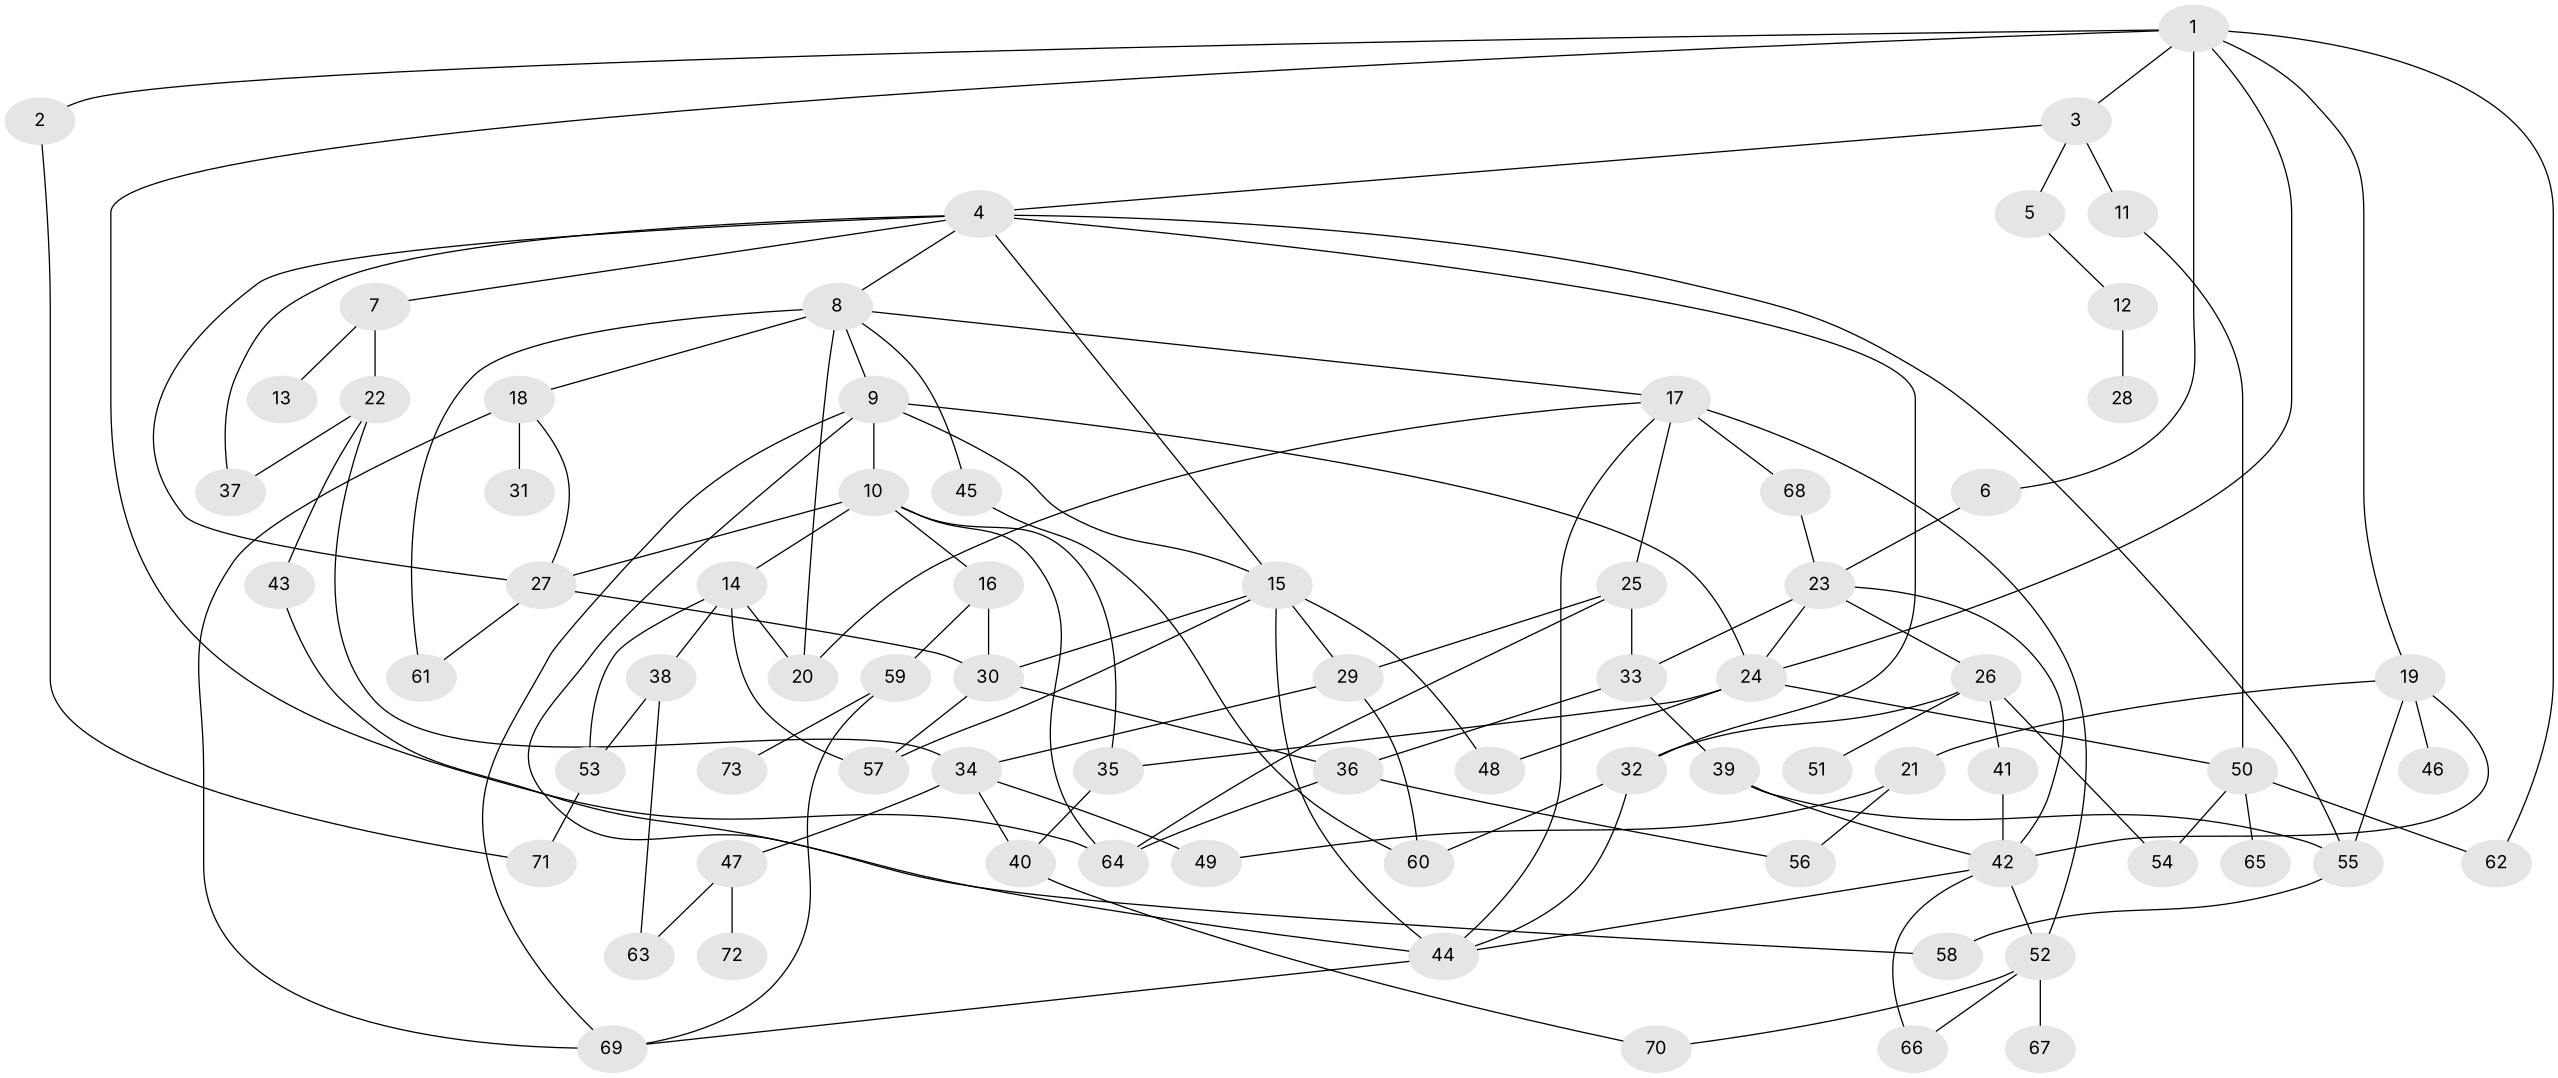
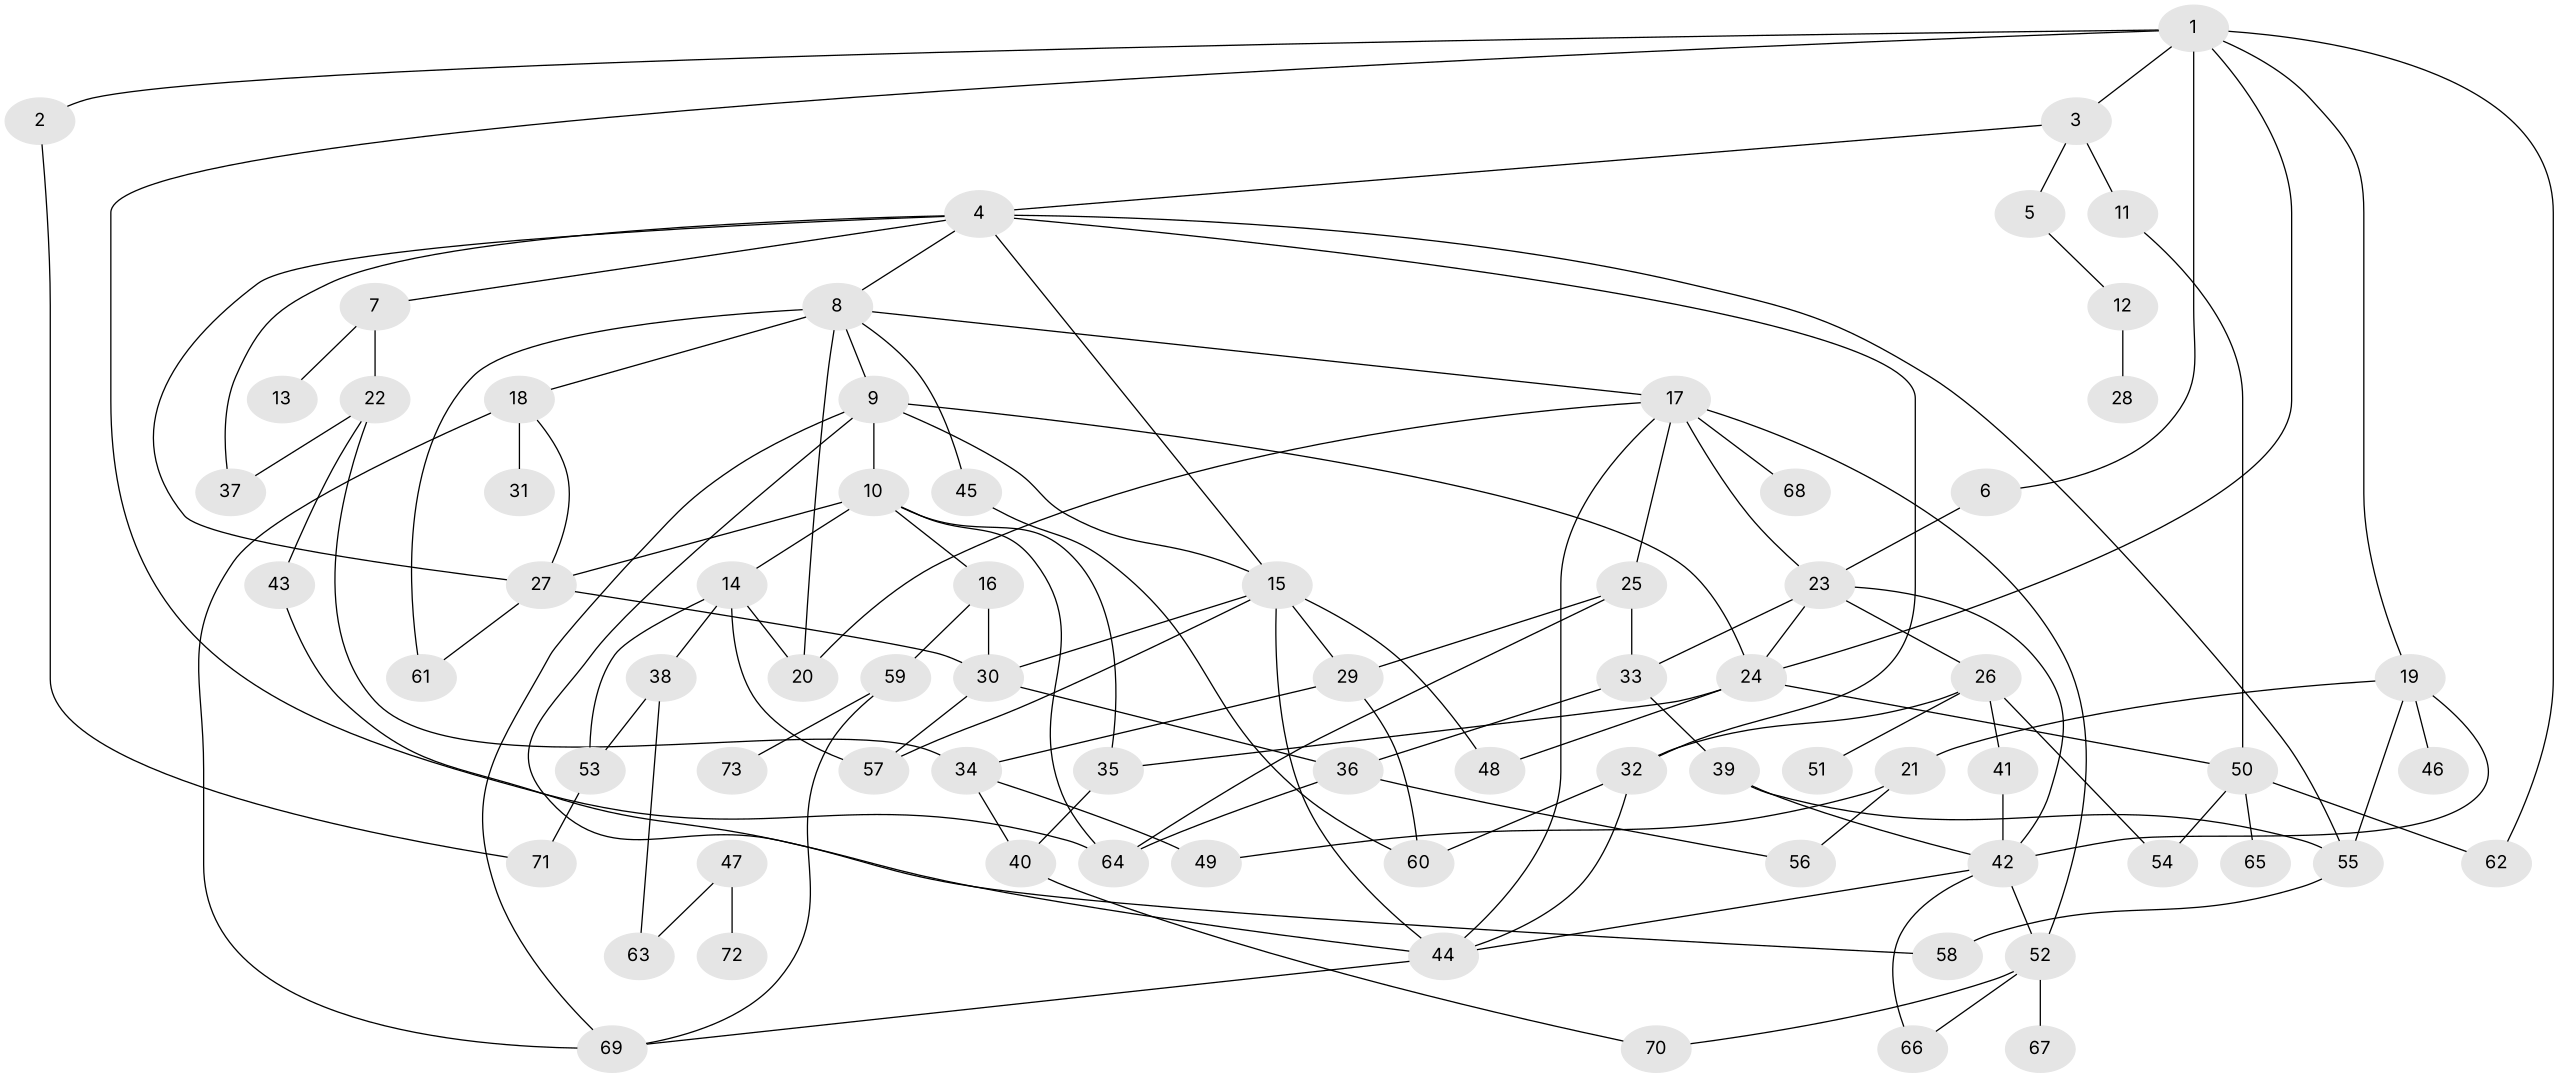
  graph {
    fontname=Inter
    node [color=gray90 fontname=Inter style=filled]
    edge [fontname=Inter weight=1.0]
    1
    2
    3
    6
    19
    24
    62
    64
    71
    4
    5
    11
    23
    55
    21
    42
    46
    35
    50
    48
    7
    8
    15
    27
    32
    37
    12
    13
    22
    9
    17
    18
    20
    45
    61
    44
    57
    29
    30
    60
    58
    28
    26
    33
    34
    43
    10
    69
    25
    52
    68
    31
    14
    16
    38
    53
    59
    40
    54
    65
    63
    36
    73
    70
    66
    67
    49
    56
    47
    41
    51
    39
    72
    1 -- 2
    1 -- 3
    1 -- 6
    1 -- 19
    1 -- 24
    1 -- 62
    1 -- 64
    2 -- 71
    3 -- 4
    3 -- 5
    3 -- 11
    6 -- 23 [weight=2.0]
    19 -- 55
    19 -- 21
    19 -- 42
    19 -- 46 [weight=2.0]
    24 -- 35
    24 -- 50
    24 -- 48
    4 -- 55
    4 -- 7
    4 -- 8
    4 -- 15
    4 -- 27
    4 -- 32
    4 -- 37
    5 -- 12
    11 -- 50
    23 -- 24
    23 -- 42
    23 -- 26
    23 -- 33
    55 -- 58
    21 -- 49
    21 -- 56
    42 -- 44
    42 -- 52
    42 -- 66
    35 -- 40
    50 -- 62
    50 -- 54
    50 -- 65
    7 -- 13
    7 -- 22
    8 -- 9
    8 -- 17
    8 -- 18 [weight=2.0]
    8 -- 20
    8 -- 45
    8 -- 61
    15 -- 48
    15 -- 44
    15 -- 57
    15 -- 29
    15 -- 30
    27 -- 61
    27 -- 30
    32 -- 44
    32 -- 60
    12 -- 28
    22 -- 37
    22 -- 34
    22 -- 43
    9 -- 24
    9 -- 15
    9 -- 44
    9 -- 10
    9 -- 69
-   68 -- 23
+   17 -- 23
    17 -- 20
    17 -- 44
    17 -- 25
    17 -- 52
    17 -- 68
    18 -- 27
    18 -- 69
    18 -- 31 [weight=3.0]
    45 -- 60
    44 -- 69
    29 -- 60
    29 -- 34
    30 -- 57
    30 -- 36
    26 -- 32
    26 -- 54
    26 -- 41
    26 -- 51 [weight=2.0]
    33 -- 36
    33 -- 39
    34 -- 40
    34 -- 49
-   34 -- 47
    43 -- 58
    10 -- 64
    10 -- 35
    10 -- 27
    10 -- 14
    10 -- 16
    25 -- 64
    25 -- 29
    25 -- 33 [weight=3.0]
    52 -- 70
    52 -- 66
    52 -- 67
    14 -- 20
    14 -- 57
    14 -- 38
    14 -- 53
    16 -- 30
    16 -- 59
    38 -- 53
    38 -- 63 [weight=2.0]
    53 -- 71
    59 -- 69
    59 -- 73
    40 -- 70
    36 -- 64
    36 -- 56
    47 -- 63
    47 -- 72
    41 -- 42 [weight=2.0]
    39 -- 55
    39 -- 42
  }
